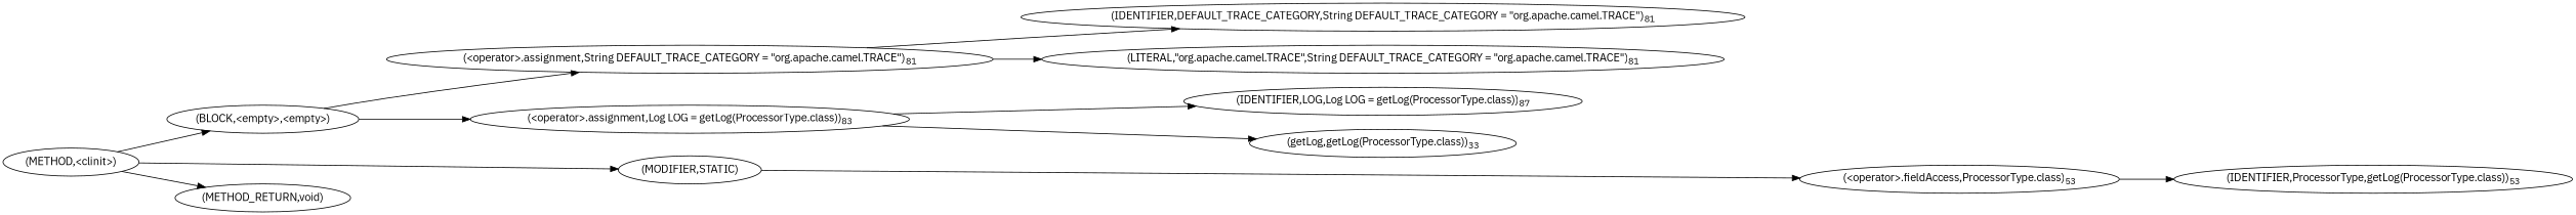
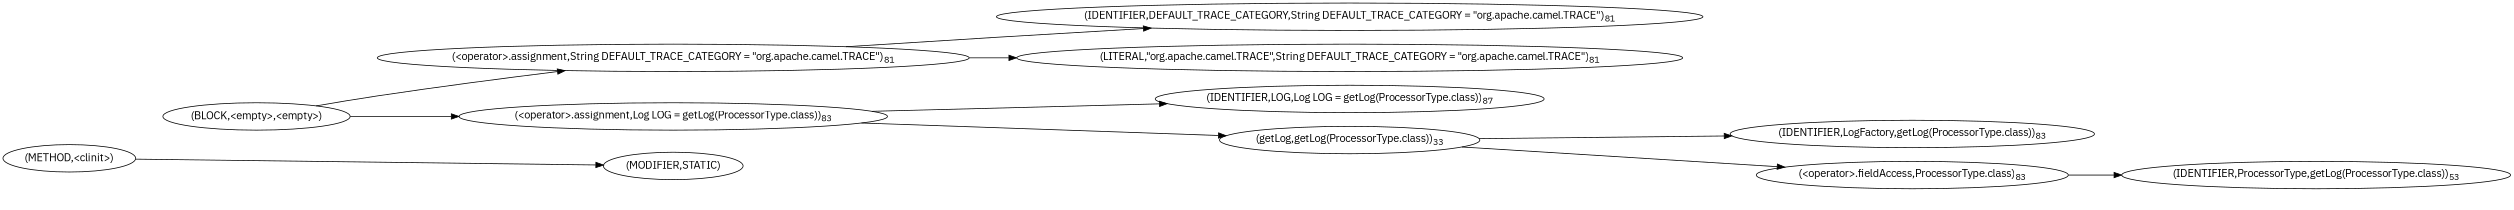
  digraph {
    fontname="IBM Plex Sans"
    rankdir=LR
    node [fontname="IBM Plex Sans"]
    edge [fontname="IBM Plex Sans"]
    n1 [label=<(METHOD,&lt;clinit&gt;)>]
    n2 [label=<(BLOCK,&lt;empty&gt;,&lt;empty&gt;)>]
    n3 [label=<(MODIFIER,STATIC)>]
-   n4 [label=<(METHOD_RETURN,void)>]
    n5 [label=<(&lt;operator&gt;.assignment,String DEFAULT_TRACE_CATEGORY = &quot;org.apache.camel.TRACE&quot;)<SUB>81</SUB>>]
    n6 [label=<(&lt;operator&gt;.assignment,Log LOG = getLog(ProcessorType.class))<SUB>83</SUB>>]
    n7 [label=<(IDENTIFIER,DEFAULT_TRACE_CATEGORY,String DEFAULT_TRACE_CATEGORY = &quot;org.apache.camel.TRACE&quot;)<SUB>81</SUB>>]
    n8 [label=<(LITERAL,&quot;org.apache.camel.TRACE&quot;,String DEFAULT_TRACE_CATEGORY = &quot;org.apache.camel.TRACE&quot;)<SUB>81</SUB>>]
    n9 [label=<(IDENTIFIER,LOG,Log LOG = getLog(ProcessorType.class))<SUB>87</SUB>>]
    n10 [label=<(getLog,getLog(ProcessorType.class))<SUB>33</SUB>>]
-   n12 [label=<(&lt;operator&gt;.fieldAccess,ProcessorType.class)<SUB>53</SUB>>]
+   n11 [label=<(IDENTIFIER,LogFactory,getLog(ProcessorType.class))<SUB>83</SUB>>]
+   n12 [label=<(&lt;operator&gt;.fieldAccess,ProcessorType.class)<SUB>83</SUB>>]
    n13 [label=<(IDENTIFIER,ProcessorType,getLog(ProcessorType.class))<SUB>53</SUB>>]
-   n1 -> n2
    n1 -> n3
-   n1 -> n4
    n2 -> n5
    n2 -> n6
    n5 -> n7
    n5 -> n8
    n6 -> n9
    n6 -> n10
-   n3 -> n12
+   n10 -> n11
+   n10 -> n12
    n12 -> n13
  }
